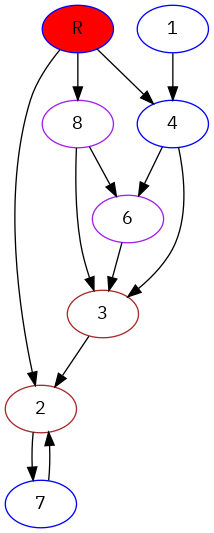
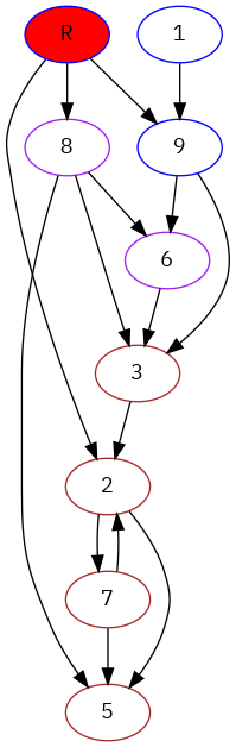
  digraph {
    fontname="IBM Plex Mono"
    node [color=brown fontname="IBM Plex Mono"]
    edge [fontname="IBM Plex Mono"]
    2
-   7 [color=blue]
+   5
+   7
    3
-   4 [color=blue]
+   4 [color=blue label=9]
    6 [color=purple]
    1 [color=blue]
    8 [color=purple]
    R [color=blue fillcolor="#ff0000" style=filled]
+   2 -> 5
    2 -> 7
    7 -> 2
+   7 -> 5
    3 -> 2
    4 -> 3
    4 -> 6
    6 -> 3
    1 -> 4
+   8 -> 5
    8 -> 3
    8 -> 6
    R -> 2
    R -> 4
    R -> 8
  }
